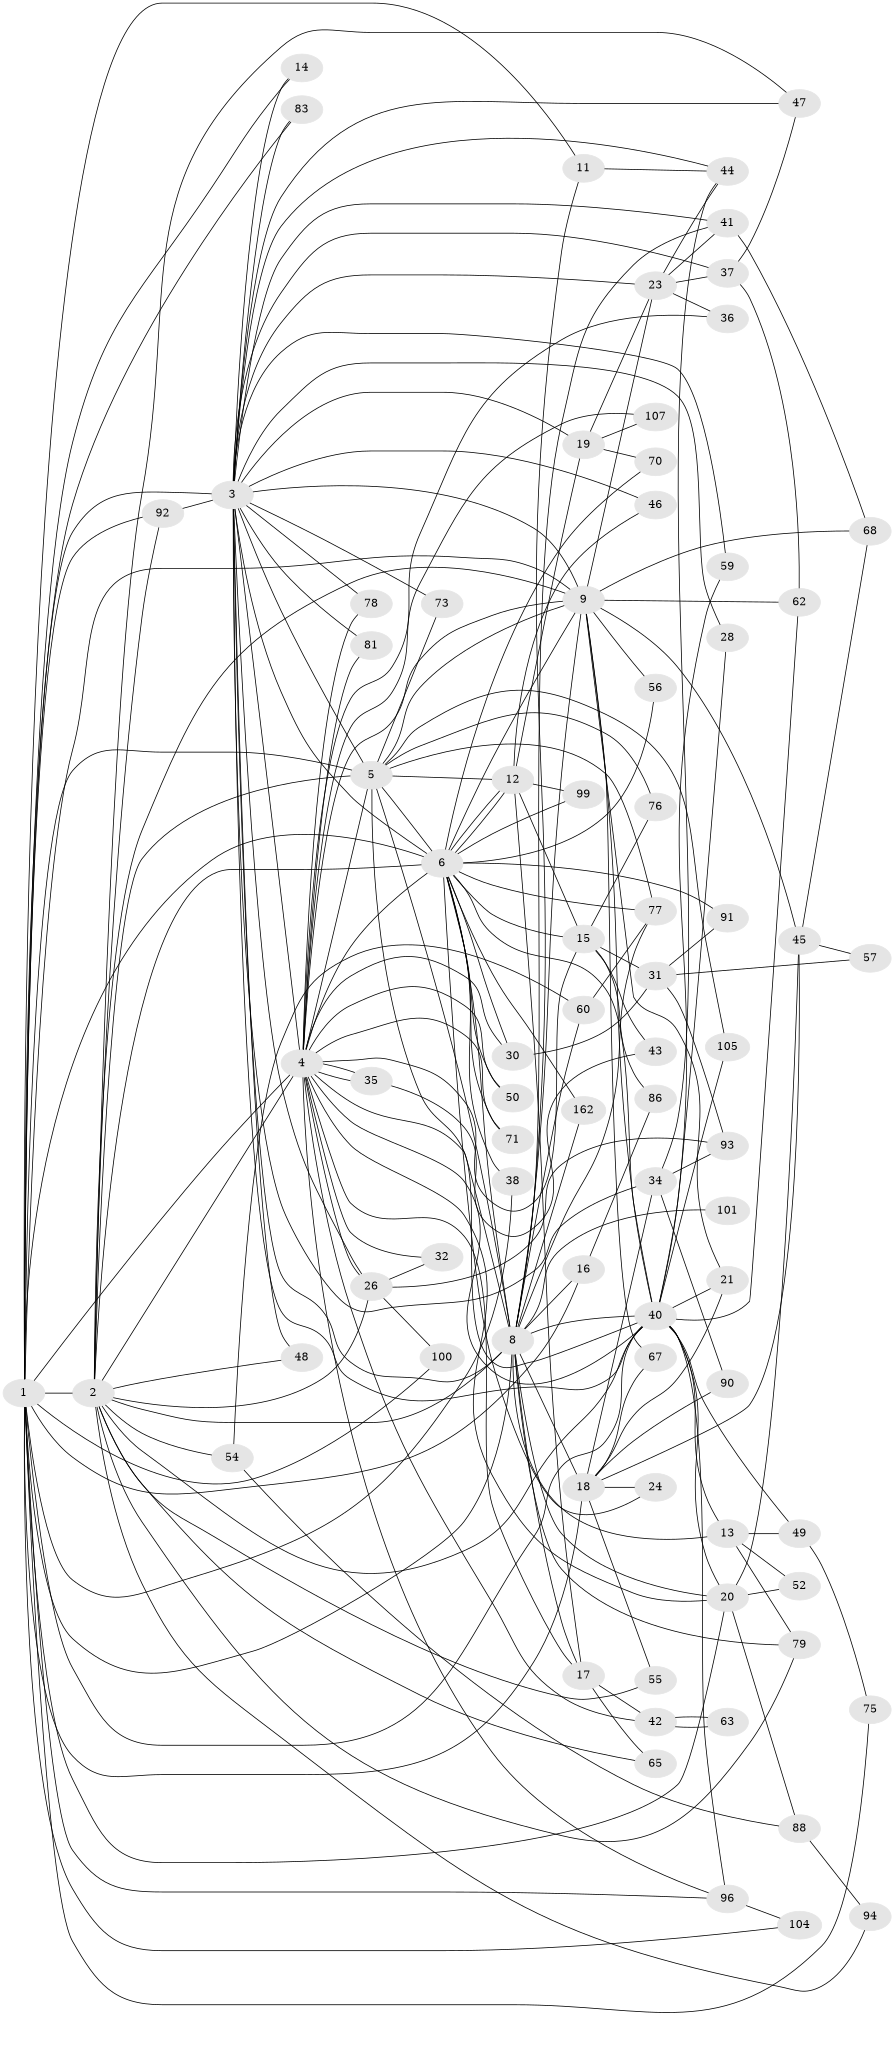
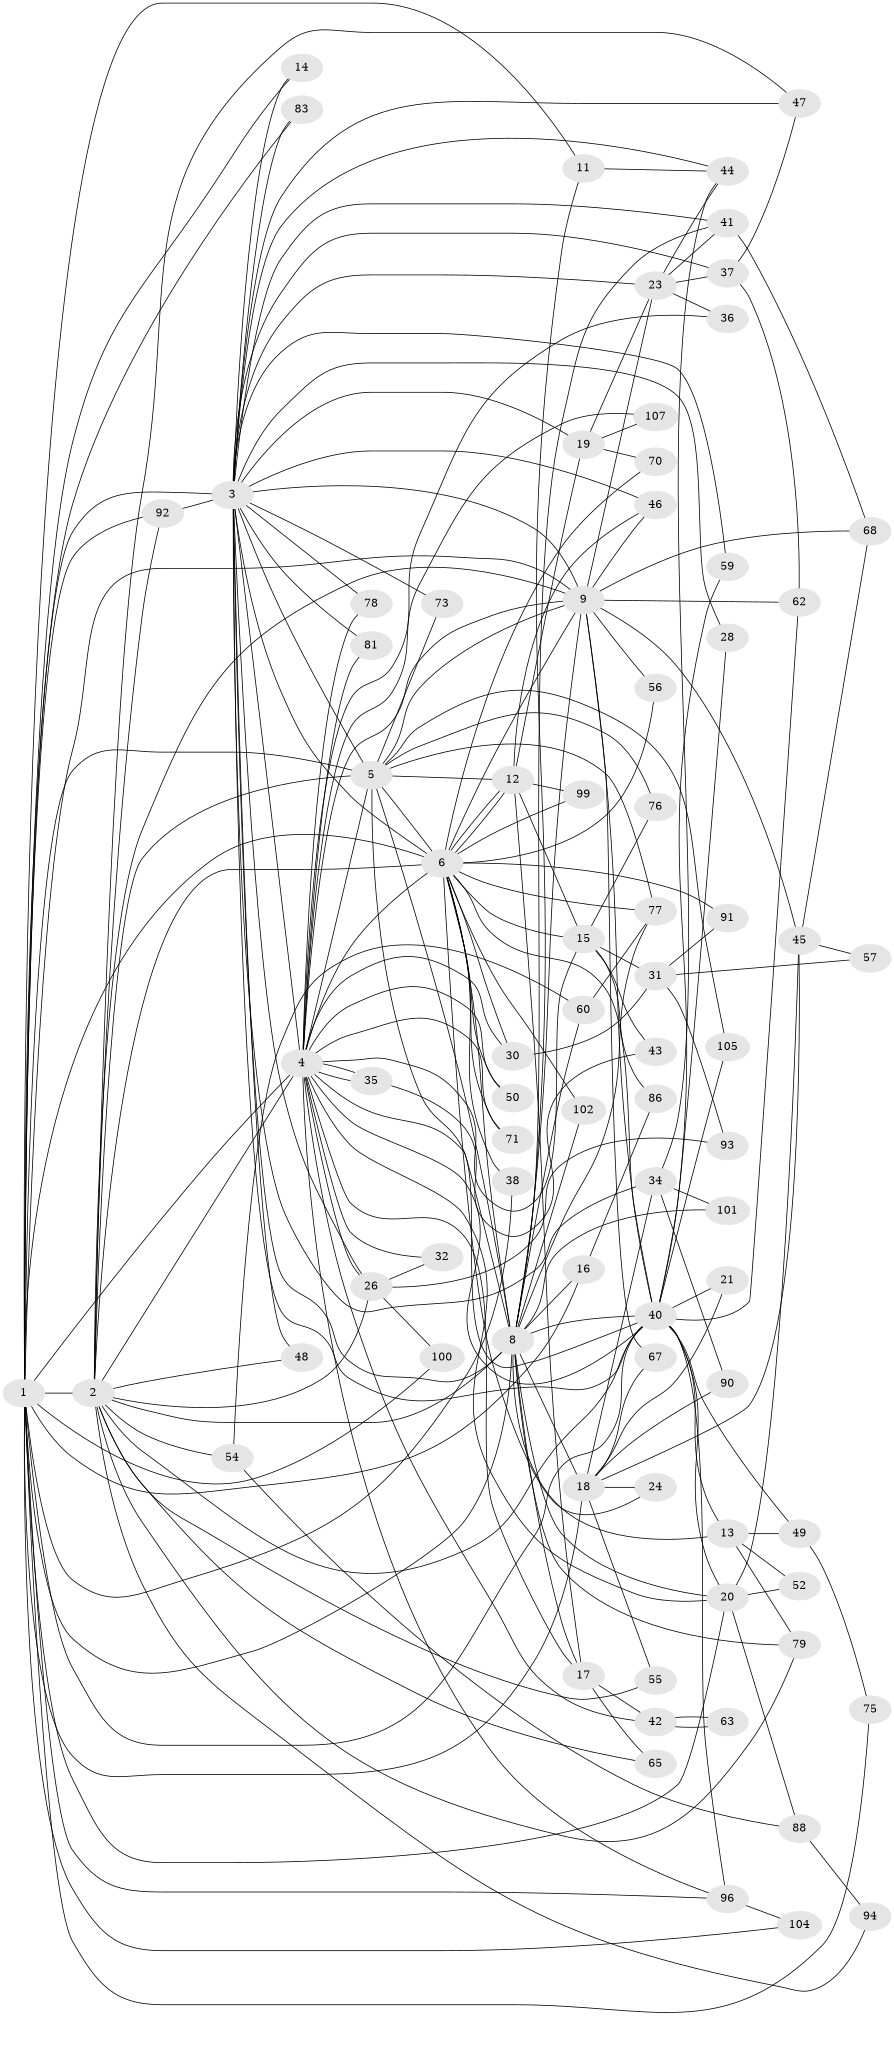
  graph {
    rankdir=LR
    node [color=gray90 style=filled]
    1 [super="+58"]
    2 [super="+7"]
    3 [super="+87"]
    4 [super="+61"]
    5 [super="+80"]
    6 [super="+39"]
    8 [super="+66"]
    9 [super="+27"]
    n9 [label=40 super="+82"]
    11
    14
    16
    18 [super="+74"]
    20 [super="+51"]
    38
    75
    83
    92
    96 [super="+98"]
    100
    104
    26 [super="+29"]
    47 [super="+53"]
    48
    54
    55
    65
    79 [super="+103"]
    94
    19 [super="+25"]
    23 [super="+64"]
    28
    34 [super="+106"]
    37 [super="+72"]
    41 [super="+69"]
    44 [super="+95"]
    46
    59
    73
    78
    81
    15 [super="+22"]
    17 [super="+40"]
    30
    32
    35
    36
    42
    50
    71
    107
    12
    76
    77 [super="+97"]
    105
    24
    56
    70
    91
    99
-   102 [label=162]
+   102
    13
    60 [super="+89"]
    101
    21 [super="+33"]
    45 [super="+84"]
    62
    67
    68 [super="+85"]
    49
    86
    90
    52
    88
    93
    31
    43
    63
    57
    1 -- 2 [weight=2]
    1 -- 3
    1 -- 4
    1 -- 5
    1 -- 6
    1 -- 8
    1 -- 9
    1 -- n9
    1 -- 11
    1 -- 14
    1 -- 16
    1 -- 18
    1 -- 20
    1 -- 38
    1 -- 75
    1 -- 83
    1 -- 92
    1 -- 96
    1 -- 100
    1 -- 104
    2 -- 4 [weight=2]
    2 -- 5 [weight=2]
    2 -- 6 [weight=2]
    2 -- 8 [weight=2]
    2 -- 9 [weight=2]
    2 -- n9 [weight=2]
    2 -- 92
    2 -- 26
    2 -- 47
    2 -- 48
    2 -- 54 [weight=2]
    2 -- 55
    2 -- 65
    2 -- 79
    2 -- 94
    3 -- 4
    3 -- 5
    3 -- 6 [weight=2]
    3 -- 8
    3 -- 9 [weight=2]
    3 -- n9
    3 -- 14
    3 -- 83
    3 -- 26
    3 -- 47
    3 -- 48
    3 -- 19 [weight=2]
    3 -- 23
    3 -- 28
    3 -- 34 [weight=2]
    3 -- 37
    3 -- 41
    3 -- 44
    3 -- 46
    3 -- 59
    3 -- 73
    3 -- 78
    3 -- 81
    4 -- 5 [weight=2]
    4 -- 6
    4 -- 8 [weight=2]
    4 -- 9
    4 -- n9
    4 -- 20 [weight=2]
    4 -- 96
    4 -- 26
    4 -- 78
    4 -- 81
    4 -- 15
    4 -- 17
    4 -- 30
    4 -- 32
    4 -- 35
    4 -- 35
    4 -- 36
    4 -- 42
    4 -- 50
    4 -- 71
    4 -- 107
    5 -- 6
    5 -- 8
    5 -- 9
    5 -- n9
    5 -- 73
    5 -- 12
    5 -- 76
    5 -- 77
    5 -- 105
    6 -- 8
    6 -- 9
    6 -- n9
    6 -- 38
    6 -- 15
    6 -- 30
    6 -- 50
    6 -- 71
    6 -- 12
    6 -- 12
    6 -- 77
    6 -- 24
    6 -- 56
    6 -- 70
    6 -- 91
    6 -- 99
    6 -- 102
    8 -- 9
    8 -- n9
    8 -- 11
    8 -- 16
    8 -- 18
    8 -- 20
    8 -- 79
    8 -- 41
    8 -- 17
    8 -- 77
    8 -- 102
    8 -- 13
    8 -- 60
    8 -- 101
    9 -- n9
    9 -- 23
    9 -- 56
-   9 -- 21
+   9 -- 46
    9 -- 45
    9 -- 62
    9 -- 67
    9 -- 68
    n9 -- 20
    n9 -- 96
    n9 -- 28
    n9 -- 59
    n9 -- 105
    n9 -- 13
    n9 -- 21
    n9 -- 62
    n9 -- 49
    11 -- 44
    16 -- 86
    18 -- 55
    18 -- 34
    18 -- 24
    18 -- 21
    18 -- 45
    18 -- 67
    18 -- 90
    20 -- 45
    20 -- 52
    20 -- 88
    92 -- 3 [weight=2]
    96 -- 104
    26 -- 100
    26 -- 32
    26 -- 93
    54 -- 60
    54 -- 88
    19 -- 23
    19 -- 107
    19 -- 70
    23 -- 37
    23 -- 41
    23 -- 44
    23 -- 36
    34 -- 44
-   34 -- 93
+   34 -- 101
    34 -- 90
    37 -- 47
    37 -- 62
    41 -- 68
    15 -- 76
    15 -- 86
    15 -- 31
    15 -- 43
    17 -- 65
    17 -- 42
    30 -- 31
    35 -- 43
    42 -- 63
    42 -- 63
    12 -- 19
    12 -- 46
    12 -- 15
    12 -- 17
    12 -- 99
    13 -- 79
    13 -- 49
    13 -- 52
    60 -- 77
    45 -- 68
    45 -- 57
    49 -- 75
    88 -- 94
    31 -- 91
    31 -- 93
    31 -- 57
  }
